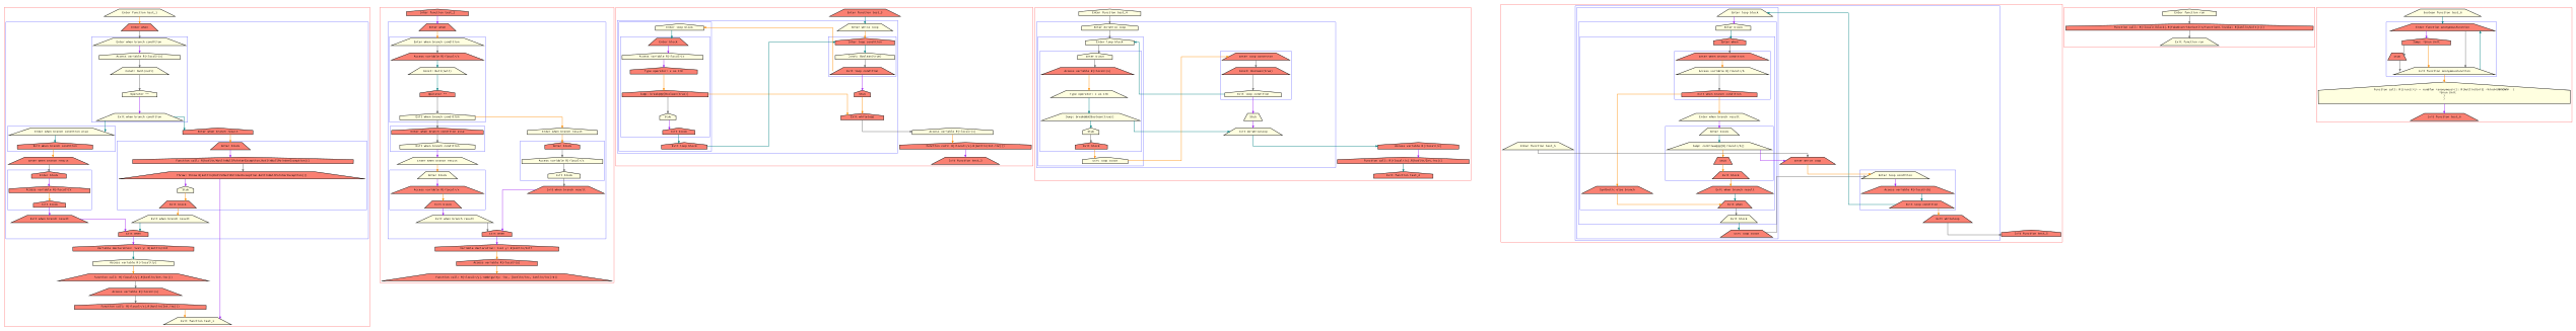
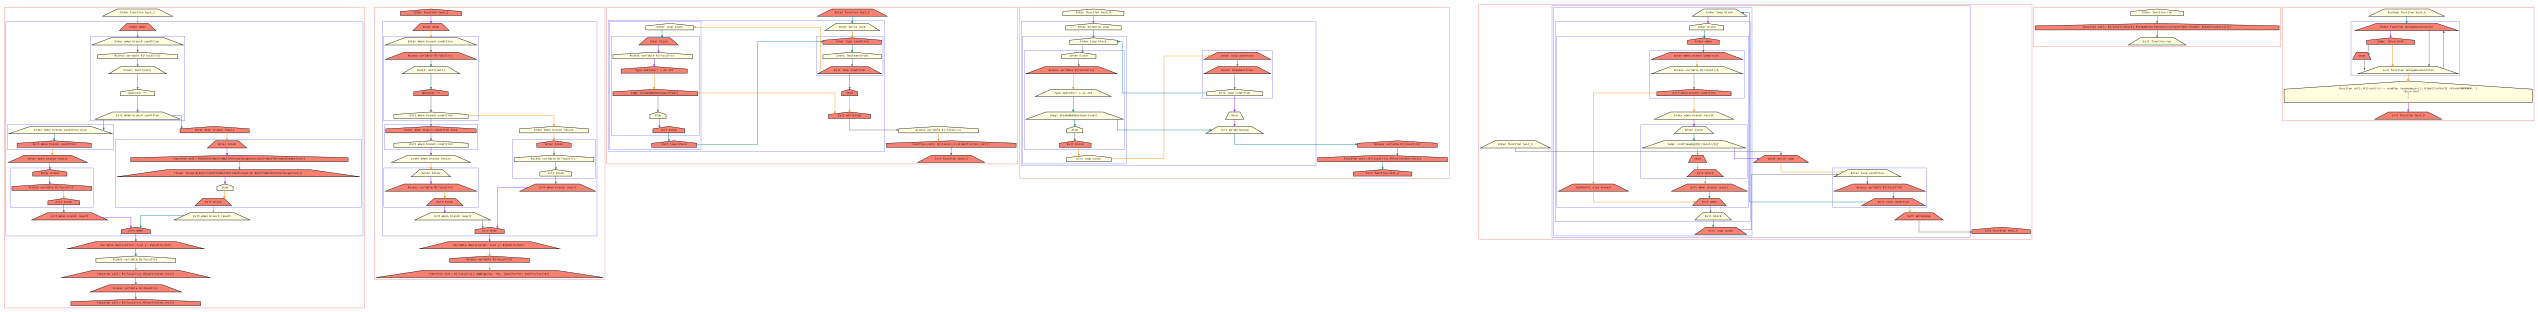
  digraph {
    fontname="Source Code Pro"
    nodesep=3
    splines=ortho
    node [fillcolor=salmon fontname="Source Code Pro" penwidth=2 shape=trapezium style=filled]
    edge [color=gray40 fontname="Source Code Pro" penwidth=2 style=bold]
    n1 [fillcolor=lightyellow label="Enter when branch condition "]
    n2 [fillcolor=lightyellow label="Access variable R|<local>/x|" shape=house]
    n3 [fillcolor=lightyellow label="Const: Null(null)"]
    n4 [fillcolor=lightyellow label="Operator ==" shape=house]
    n5 [fillcolor=lightyellow label="Exit when branch condition"]
    n6 [fillcolor=lightyellow label="Enter when branch condition else"]
    n7 [label="Exit when branch condition" shape=house]
    n8 [label="Enter block" shape=house]
    n9 [label="Access variable R|<local>/x|" shape=house]
    n10 [label="Exit block" shape=house]
    n11 [label="Enter block"]
    n12 [label="Function call: R|kotlin/KotlinNullPointerException.KotlinNullPointerException|()" shape=house]
    n13 [label="Throw: throw R|kotlin/KotlinNullPointerException.KotlinNullPointerException|()"]
    n14 [fillcolor=lightyellow label=Stub shape=house]
    n15 [label="Exit block"]
    n16 [label="Enter when"]
    n17 [label="Enter when branch result"]
    n18 [label="Exit when branch result"]
    n19 [label="Enter when branch result" shape=house]
    n20 [fillcolor=lightyellow label="Exit when branch result"]
    n21 [label="Exit when" shape=house]
    n22 [fillcolor=lightyellow label="Enter function test_1"]
-   n23 [label="Variable declaration: lval y: R|kotlin/Int|" shape=house]
+   n23 [label="Variable declaration: lval y: R|kotlin/Int|"]
    n24 [fillcolor=lightyellow label="Access variable R|<local>/y|" shape=house]
    n25 [label="Function call: R|<local>/y|.R|kotlin/Int.inc|()"]
    n26 [label="Access variable R|<local>/x|"]
    n27 [label="Function call: R|<local>/x|.R|kotlin/Int.inc|()" shape=house]
-   n28 [fillcolor=lightyellow label="Exit function test_1"]
    n29 [fillcolor=lightyellow label="Enter when branch condition "]
    n30 [label="Access variable R|<local>/x|"]
    n31 [fillcolor=lightyellow label="Const: Null(null)"]
    n32 [label="Operator ==" shape=house]
    n33 [fillcolor=lightyellow label="Exit when branch condition" shape=house]
    n34 [label="Enter when branch condition else" shape=house]
    n35 [fillcolor=lightyellow label="Exit when branch condition" shape=house]
    n36 [fillcolor=lightyellow label="Enter block"]
    n37 [label="Access variable R|<local>/x|"]
    n38 [label="Exit block"]
    n39 [label="Enter block" shape=house]
    n40 [fillcolor=lightyellow label="Access variable R|<local>/x|" shape=house]
    n41 [fillcolor=lightyellow label="Exit block" shape=house]
    n42 [label="Enter when"]
    n43 [fillcolor=lightyellow label="Enter when branch result"]
    n44 [fillcolor=lightyellow label="Exit when branch result"]
    n45 [fillcolor=lightyellow label="Enter when branch result" shape=house]
    n46 [label="Exit when branch result"]
    n47 [label="Exit when" shape=house]
    n48 [label="Enter function test_2" shape=house]
-   n49 [label="Variable declaration: lval y: R|kotlin/Int?|" shape=house]
+   n49 [label="Variable declaration: lval y: R|kotlin/Int?|"]
    n50 [label="Access variable R|<local>/y|" shape=house]
    n51 [label="Function call: R|<local>/y|.<Ambiguity: inc, [kotlin/inc, kotlin/inc]>#()"]
    n52 [label="Enter block"]
    n53 [fillcolor=lightyellow label="Access variable R|<local>/x|" shape=house]
    n54 [label="Type operator: x as Int" shape=house]
    n55 [label="Jump: break@@@[Boolean(true)] " shape=house]
    n56 [fillcolor=lightyellow label=Stub shape=house]
    n57 [label="Exit block" shape=house]
    n58 [fillcolor=lightyellow label="Enter loop block" shape=house]
    n59 [label="Exit loop block" shape=house]
    n60 [label="Enter loop condition" shape=house]
    n61 [fillcolor=lightyellow label="Const: Boolean(true)" shape=house]
    n62 [label="Exit loop condition"]
    n63 [fillcolor=lightyellow label="Enter while loop"]
    n64 [label=Stub shape=house]
    n65 [label="Exit whileloop" shape=house]
    n66 [label="Enter function test_3"]
    n67 [fillcolor=lightyellow label="Access variable R|<local>/x|" shape=house]
    n68 [label="Function call: R|<local>/x|.R|kotlin/Int.inc|()" shape=house]
    n69 [label="Exit function test_3"]
    n70 [fillcolor=lightyellow label="Enter block" shape=house]
    n71 [label="Access variable R|<local>/x|"]
    n72 [fillcolor=lightyellow label="Type operator: x as Int"]
    n73 [fillcolor=lightyellow label="Jump: break@@@[Boolean(true)] "]
    n74 [fillcolor=lightyellow label=Stub shape=house]
    n75 [label="Exit block" shape=house]
    n76 [fillcolor=lightyellow label="Enter loop block" shape=house]
    n77 [fillcolor=lightyellow label="Exit loop block" shape=house]
    n78 [label="Enter loop condition"]
    n79 [label="Const: Boolean(true)"]
    n80 [fillcolor=lightyellow label="Exit loop condition" shape=house]
    n81 [fillcolor=lightyellow label="Enter do-while loop" shape=house]
    n82 [fillcolor=lightyellow label=Stub]
    n83 [fillcolor=lightyellow label="Exit do-whileloop"]
    n84 [fillcolor=lightyellow label="Enter function test_4" shape=house]
    n85 [label="Access variable R|<local>/x|" shape=house]
    n86 [label="Function call: R|<local>/x|.R|kotlin/Int.inc|()" shape=house]
    n87 [label="Exit function test_4" shape=house]
    n88 [fillcolor=lightyellow label="Enter loop condition"]
    n89 [label="Access variable R|<local>/b|"]
    n90 [label="Exit loop condition"]
    n91 [label="Enter when branch condition "]
    n92 [fillcolor=lightyellow label="Access variable R|<local>/b|"]
    n93 [label="Exit when branch condition" shape=house]
    n94 [fillcolor=lightyellow label="Enter block"]
    n95 [fillcolor=lightyellow label="Jump: continue@@@[R|<local>/b|] "]
    n96 [label=Stub]
    n97 [label="Exit block"]
    n98 [label="Enter when" shape=house]
    n99 [label="Synthetic else branch"]
    n100 [fillcolor=lightyellow label="Enter when branch result"]
    n101 [label="Exit when branch result"]
    n102 [label="Exit when"]
    n103 [fillcolor=lightyellow label="Enter block" shape=house]
    n104 [fillcolor=lightyellow label="Exit block"]
    n105 [fillcolor=lightyellow label="Enter loop block"]
    n106 [label="Exit loop block"]
    n107 [label="Enter while loop"]
    n108 [label="Exit whileloop"]
    n109 [fillcolor=lightyellow label="Enter function test_5"]
    n110 [label="Exit function test_5" shape=house]
    n111 [fillcolor=lightyellow label="Enter function run" shape=house]
    n112 [label="Function call: R|<local>/block|.R|FakeOverride<kotlin/Function0.invoke: R|kotlin/Unit|>|()" shape=house]
    n113 [fillcolor=lightyellow label="Exit function run"]
    n114 [label="Enter function anonymousFunction"]
    n115 [label="Jump: ^@run Unit" shape=house]
    n116 [label=Stub]
    n117 [fillcolor=lightyellow label="Exit function anonymousFunction"]
    n118 [fillcolor=lightyellow label="Boolean function test_6"]
    n119 [fillcolor=lightyellow label="Function call: R|/run|(<L> = run@fun <anonymous>(): R|kotlin/Unit| <kind=UNKNOWN>  {\n    ^@run Unit\n}\n)" shape=house]
    n120 [label="Exit function test_6"]
    subgraph cluster_1 {
      color=red
      n22
      n23
      n24
      n25
      n26
      n27
-     n28
      subgraph cluster_2 {
        color=blue
        n16
        n17
        n18
        n19
        n20
        n21
        subgraph cluster_3 {
          color=blue
          n1
          n2
          n3
          n4
          n5
        }
        subgraph cluster_4 {
          color=blue
          n6
          n7
        }
        subgraph cluster_5 {
          color=blue
          n8
          n9
          n10
        }
        subgraph cluster_6 {
          color=blue
          n11
          n12
          n13
          n14
          n15
        }
      }
    }
    subgraph cluster_7 {
      color=red
      n48
      n49
      n50
      n51
      subgraph cluster_8 {
        color=blue
        n42
        n43
        n44
        n45
        n46
        n47
        subgraph cluster_9 {
          color=blue
          n29
          n30
          n31
          n32
          n33
        }
        subgraph cluster_10 {
          color=blue
          n34
          n35
        }
        subgraph cluster_11 {
          color=blue
          n36
          n37
          n38
        }
        subgraph cluster_12 {
          color=blue
          n39
          n40
          n41
        }
      }
    }
    subgraph cluster_13 {
      color=red
      n66
      n67
      n68
      n69
      subgraph cluster_14 {
        color=blue
        n63
        n64
        n65
        subgraph cluster_15 {
          color=blue
          n58
          n59
          subgraph cluster_16 {
            color=blue
            n52
            n53
            n54
            n55
            n56
            n57
          }
        }
        subgraph cluster_17 {
          color=blue
          n60
          n61
          n62
        }
      }
    }
    subgraph cluster_18 {
      color=red
      n84
      n85
      n86
      n87
      subgraph cluster_19 {
        color=blue
        n81
        n82
        n83
        subgraph cluster_20 {
          color=blue
          n76
          n77
          subgraph cluster_21 {
            color=blue
            n70
            n71
            n72
            n73
            n74
            n75
          }
        }
        subgraph cluster_22 {
          color=blue
          n78
          n79
          n80
        }
      }
    }
    subgraph cluster_23 {
      color=red
      n109
      n110
      subgraph cluster_24 {
        color=blue
        n107
        n108
        subgraph cluster_25 {
          color=blue
          n88
          n89
          n90
        }
        subgraph cluster_26 {
          color=blue
          n105
          n106
          subgraph cluster_27 {
            color=blue
            n103
            n104
            subgraph cluster_28 {
              color=blue
              n98
              n99
              n100
              n101
              n102
              subgraph cluster_29 {
                color=blue
                n91
                n92
                n93
              }
              subgraph cluster_30 {
                color=blue
                n94
                n95
                n96
                n97
              }
            }
          }
        }
      }
    }
    subgraph cluster_31 {
      color=red
      n111
      n112
      n113
    }
    subgraph cluster_32 {
      color=red
      n118
      n119
      n120
      subgraph cluster_33 {
        color=blue
        n114
        n115
        n116
        n117
      }
    }
    n1 -> n2 [color=purple]
    n2 -> n3 [style=solid]
    n3 -> n4 [style=solid]
    n4 -> n5 [color=purple]
    n5 -> n6 [color=teal]
    n5 -> n19 [color=teal]
    n6 -> n7 [color=teal]
    n7 -> n17 [color=darkorange style=solid]
    n8 -> n9 [color=purple]
    n9 -> n10 [color=darkorange style=solid]
    n10 -> n18 [color=purple]
    n11 -> n12 [color=purple]
    n12 -> n13
    n13 -> n14 [color=purple]
-   n13 -> n28 [color=purple style=solid]
    n14 -> n15 [color=darkorange style=solid]
    n15 -> n20 [color=darkorange]
    n16 -> n1 [style=solid]
    n17 -> n8 [style=solid]
    n18 -> n21 [color=purple]
    n19 -> n11 [color=darkorange style=solid]
    n20 -> n21 [color=teal]
    n21 -> n23 [color=purple style=solid]
    n22 -> n16 [color=darkorange]
    n23 -> n24 [color=teal style=solid]
    n24 -> n25 [color=darkorange]
    n25 -> n26 [style=solid]
    n26 -> n27
-   n27 -> n28 [color=darkorange]
    n29 -> n30 [style=solid]
    n30 -> n31 [color=teal]
    n31 -> n32 [color=teal]
    n32 -> n33 [style=solid]
    n33 -> n34 [style=solid]
    n33 -> n45 [color=darkorange style=solid]
    n34 -> n35
    n35 -> n43 [color=purple style=solid]
    n36 -> n37 [color=purple]
    n37 -> n38 [color=darkorange]
    n38 -> n44 [color=purple style=solid]
    n39 -> n40 [style=solid]
    n40 -> n41 [style=solid]
    n41 -> n46 [style=solid]
    n42 -> n29 [color=darkorange style=solid]
    n43 -> n36 [color=darkorange style=solid]
    n44 -> n47
    n45 -> n39 [color=darkorange style=solid]
    n46 -> n47 [color=purple style=solid]
    n47 -> n49 [color=purple style=solid]
    n48 -> n42 [color=purple]
    n49 -> n50 [color=darkorange]
    n50 -> n51 [color=darkorange style=solid]
    n52 -> n53 [color=purple]
    n53 -> n54 [color=purple]
    n54 -> n55 [color=darkorange style=solid]
    n55 -> n56
    n55 -> n65 [color=darkorange]
    n56 -> n57 [color=purple style=solid]
    n57 -> n59 [color=teal style=solid]
    n58 -> n52 [color=teal style=solid]
    n59 -> n60 [color=teal style=solid]
    n60 -> n61 [color=teal]
    n61 -> n62 [style=solid]
    n62 -> n58 [color=darkorange]
    n62 -> n64 [color=purple]
    n63 -> n60 [color=darkorange]
    n64 -> n65 [color=darkorange]
    n65 -> n67 [style=solid]
    n66 -> n63 [color=teal style=solid]
    n67 -> n68 [color=darkorange]
    n68 -> n69 [color=purple]
    n70 -> n71
    n71 -> n72 [color=darkorange]
    n72 -> n73 [color=teal]
    n73 -> n74 [color=teal style=solid]
    n73 -> n83 [color=teal]
    n74 -> n75 [style=solid]
    n75 -> n77 [color=darkorange]
    n76 -> n70
    n77 -> n78 [color=darkorange]
    n78 -> n79 [style=solid]
    n79 -> n80 [style=solid]
    n80 -> n76 [color=teal]
    n80 -> n82 [color=purple]
    n81 -> n76
    n82 -> n83 [color=purple]
    n83 -> n85 [color=teal style=solid]
    n84 -> n81 [style=solid]
    n85 -> n86 [color=purple style=solid]
    n86 -> n87 [color=teal]
    n88 -> n89 [color=purple]
    n89 -> n90 [color=teal]
    n90 -> n105 [color=teal]
    n90 -> n108 [color=darkorange style=solid]
    n91 -> n92 [color=darkorange]
    n92 -> n93
    n93 -> n99 [color=darkorange style=solid]
    n93 -> n100 [color=darkorange style=solid]
    n94 -> n95 [color=teal style=solid]
    n95 -> n96 [color=darkorange]
    n95 -> n107 [color=purple]
    n96 -> n97 [color=darkorange]
    n97 -> n101 [color=darkorange]
    n98 -> n91
    n99 -> n102 [color=darkorange style=solid]
    n100 -> n94 [color=purple]
    n101 -> n102 [color=teal style=solid]
    n102 -> n104
    n103 -> n98 [color=teal]
    n104 -> n106 [color=teal]
    n105 -> n103 [color=purple]
    n106 -> n88
    n107 -> n88 [color=darkorange style=solid]
    n108 -> n110
    n109 -> n107
    n111 -> n112 [style=solid]
    n112 -> n113 [style=solid]
    n114 -> n115 [color=purple]
    n114 -> n117 [style=solid]
    n115 -> n116
    n115 -> n117 [color=darkorange style=solid]
    n116 -> n117
    n117 -> n114 [color=teal]
    n117 -> n119 [color=darkorange style=solid]
    n118 -> n114 [color=teal]
    n119 -> n120 [color=purple style=solid]
  }
